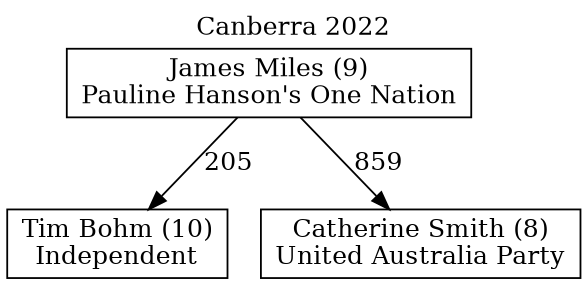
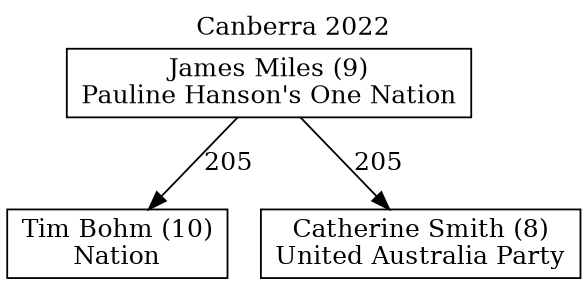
  digraph {
    label="Canberra 2022"
    labelloc=t
    mclimit=10
    node [shape=box]
-   n1 [label="Tim Bohm (10)\nIndependent"]
+   n1 [label="Tim Bohm (10)\nNation"]
    n2 [label="Catherine Smith (8)\nUnited Australia Party"]
    n3 [label="James Miles (9)\nPauline Hanson's One Nation"]
    n3 -> n1 [label=205]
-   n3 -> n2 [label=859]
+   n3 -> n2 [label=205]
  }
